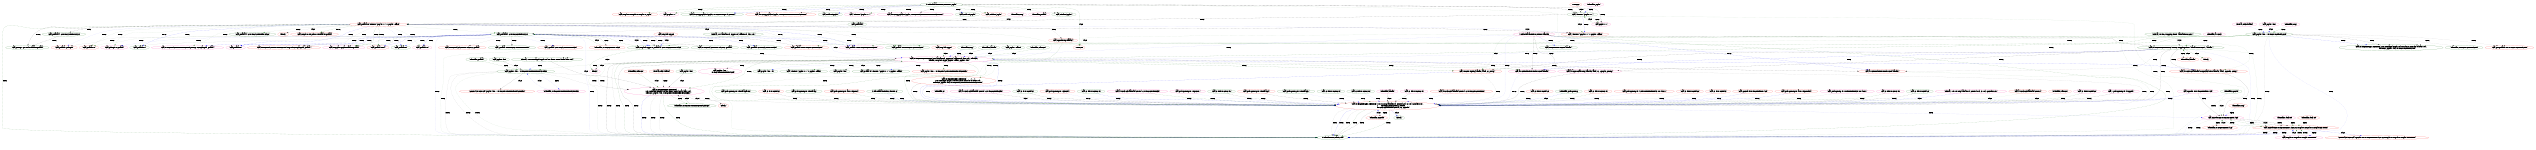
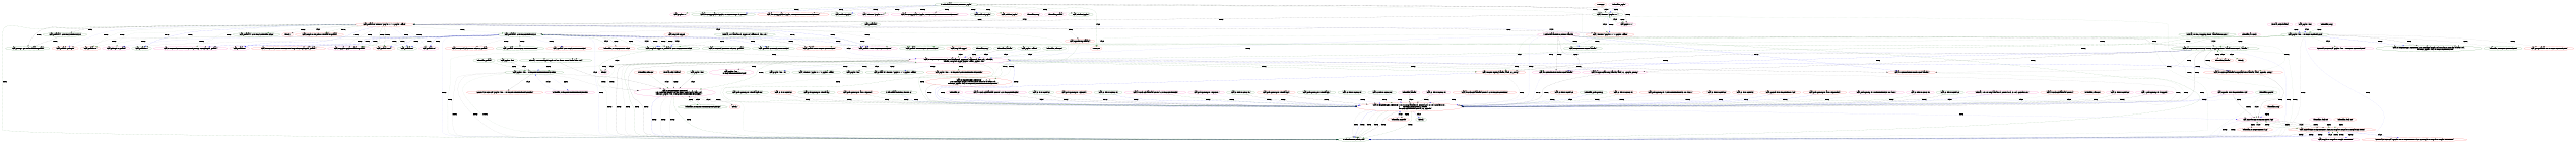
  digraph {
    node [color=red]
    edge [color=black style=dashed]
    n1 [color=deeppink label="(Call,AVRC_TRACE_WARNING(\n                \"%s: message length %d too short: must be at least %d\",\n                __func__, p_pkt->len, AVRC_OP_UNIT_INFO_RSP_LEN))"]
    n2 [label="(Call,AVRC_TRACE_WARNING(\"%s %s msg handle:%d, control:%d, cr:%d, opcode:x%x\",\n                       __func__, p_drop_msg, handle,\n                       avrc_cb.ccb[handle].control, cr, opcode))"]
    n3 [label="(Block,)"]
    n4 [color=darkgreen label="(MethodReturn,static void)"]
    n5 [color=darkgreen label="(Identifier,AVRC_OP_UNIT_INFO_RSP_LEN)"]
    n6 [color=deeppink label="(Call,opcode == AVRC_OP_BROWSE)"]
    n7 [label="(Identifier,opcode)"]
    n8 [color=darkgreen label="(Block,)"]
    n9 [color=deeppink label="(Call,AVRC_TRACE_DEBUG(\"%s handle:%d, ctype:%d, offset:%d, len: %d\", __func__,\n                      handle, msg.hdr.ctype, p_pkt->offset, p_pkt->len))"]
    n10 [color=darkgreen label="(Call,p_pkt->len < AVRC_OP_UNIT_INFO_RSP_LEN)"]
    n11 [label="(Call,AVRC_TRACE_WARNING(\n                \"%s: message length %d too short: must be at least %d\",\n                __func__, p_pkt->len, AVRC_OP_SUB_UNIT_INFO_RSP_LEN))"]
    n12 [label="(Call,p_pkt->len < AVRC_OP_SUB_UNIT_INFO_RSP_LEN)"]
    n13 [color=deeppink label="(Call,p_pkt->len <\n            AVRC_VENDOR_HDR_SIZE)"]
    n14 [color=darkgreen label="(Call,p_pkt->len < 5)"]
    n15 [color=darkgreen label="(Call,(uint8_t*)(p_pkt + 1) + p_pkt->offset)"]
    n16 [color=darkgreen label="(Call,p_pkt->len)"]
    n17 [label="(Call,avrc_cb.ccb[handle].msg_cback.Run(handle, label, opcode, &msg))"]
    n18 [color=darkgreen label="(Call,p_data = (uint8_t*)(p_pkt + 1) + p_pkt->offset)"]
    n19 [color=deeppink label="(Call,avrc_send_next_vendor_cmd(handle))"]
    n20 [color=deeppink label="(Call,avrc_proc_far_msg(handle, label, cr, &p_pkt, p_msg))"]
    n21 [label="(Call,avrc_send_next_vendor_cmd(handle))"]
    n22 [label="(Call,AVCT_MsgReq(handle, label, cr, p_rsp))"]
    n23 [color=deeppink label="(Block,)"]
    n24 [label="(ControlStructure,if (p_pkt->len < AVRC_OP_UNIT_INFO_RSP_LEN))"]
    n25 [color=deeppink label="(Identifier,AVRC_OP_UNIT_INFO_RSP_LEN)"]
    n26 [color=darkgreen label="(Call,AVRC_TRACE_DEBUG(\"AVRC: stopping timer (handle=0x%02x)\", handle))"]
    n27 [label="(Identifier,handle)"]
    n28 [label="(Block,)"]
    n29 [color=deeppink label="(MethodParameterIn,uint8_t handle)"]
    n30 [color=darkgreen label="(Call,AVCT_RemoveConn(handle))"]
    1000128
    n32 [color=darkgreen label="(Call,msg.hdr.ctype = p_data[0] & AVRC_CTYPE_MASK)"]
    n33 [color=darkgreen label="(Call,p_data[0] & AVRC_CTYPE_MASK)"]
    n34 [color=deeppink label="(Call,msg.pass.p_pass_data = p_data)"]
    n35 [color=darkgreen label="(Call,AVRC_PASS_OP_ID_MASK & *p_data)"]
    n36 [color=darkgreen label="(Call,p_data++)"]
    n37 [color=darkgreen label="(Call,*p_data & AVRC_SUBID_MASK)"]
    n38 [label="(Call,p_data++)"]
    n39 [color=deeppink label="(Call,p_begin = p_data)"]
    n40 [color=deeppink label="(Call,AVRC_BE_STREAM_TO_CO_ID(p_msg->company_id, p_data))"]
    n41 [color=darkgreen label="(Call,p_data += AVRC_AVC_HDR_SIZE)"]
    n42 [label="(Call,AVRC_PASS_STATE_MASK & *p_data)"]
    n43 [color=darkgreen label="(Call,p_data++)"]
    n44 [color=deeppink label="(Call,p_data++)"]
    n45 [label="(Call,AVRC_BE_STREAM_TO_CO_ID(msg.unit.company_id, p_data))"]
    n46 [label="(Call,p_data += 4)"]
    n47 [color=deeppink label="(Call,p_data++)"]
    n48 [color=darkgreen label="(Call,*p_data != AVRC_CMD_OPRND_PAD)"]
    n49 [label="(Call,p_data += AVRC_AVC_HDR_SIZE)"]
    n50 [label="(Call,*p_data & AVRC_SUBTYPE_MASK)"]
    n51 [color=deeppink label="(Call,p_data += AVRC_AVC_HDR_SIZE)"]
    n52 [label="(Call,p_data - p_begin)"]
    n53 [label="(Identifier,AVRC_CTYPE_MASK)"]
    n54 [color=darkgreen label="(Call,p_msg->p_vendor_data = p_data)"]
    n55 [label="(Call,p_data = (uint8_t*)(p_pkt + 1) + p_pkt->offset)"]
    n56 [color=darkgreen label="(Call,p_data[1] & AVRC_SUBTYPE_MASK)"]
    n57 [label="(Block,)"]
    n58 [label="(Call,msg.browse.p_browse_data = p_data)"]
    n59 [color=darkgreen label="(Call,p_data[1] & AVRC_SUBID_MASK)"]
    n60 [label="(Call,opcode = p_data[2])"]
    n61 [label="(Call,(uint8_t*)(p_pkt + 1) + p_pkt->offset)"]
    n62 [color=darkgreen label="(Call,(uint8_t*)(p_pkt + 1))"]
    n63 [color=deeppink label="(Call,p_pkt + 1)"]
    n64 [color=darkgreen label="(MethodParameterIn,BT_HDR* p_pkt)"]
    n65 [color=darkgreen label="(Call,osi_free(p_pkt))"]
-   n66 [label="(Call,msg.browse.p_browse_pkt = p_pkt)"]
    n67 [color=deeppink label="(Call,p_pkt + 1)"]
    n68 [color=darkgreen label="(Call,avrc_copy_packet(p_pkt, AVRC_OP_REJ_MSG_LEN))"]
    n69 [label="(Call,avrc_copy_packet(p_pkt, AVRC_OP_UNIT_INFO_RSP_LEN))"]
    n70 [color=darkgreen label="(Call,osi_free(p_pkt))"]
    n71 [color=deeppink label="(Call,(uint8_t*)(p_pkt + 1))"]
    n72 [color=deeppink label="(Call,avrc_copy_packet(p_pkt, AVRC_OP_SUB_UNIT_INFO_RSP_LEN))"]
    n73 [color=darkgreen label="(Call,osi_free(p_pkt))"]
    n74 [label="(Call,osi_free(p_pkt))"]
    n75 [color=darkgreen label="(Call,p_pkt->len < AVRC_AVC_HDR_SIZE)"]
    n76 [color=darkgreen label="(Call,AVRC_TRACE_WARNING(\"%s: message length %d too short: must be at least %d\",\n                         __func__, p_pkt->len, AVRC_AVC_HDR_SIZE))"]
    n77 [color=darkgreen label="(Identifier,AVRC_AVC_HDR_SIZE)"]
    n78 [label="(Call,p_rsp_data += AVRC_AVC_HDR_SIZE)"]
+   n79 [color=deeppink label="(ControlStructure,if (p_pkt->len < AVRC_AVC_HDR_SIZE))"]
    n80 [label="(Call,opcode == AVRC_OP_BROWSE && msg.browse.p_browse_pkt == NULL)"]
    n81 [label="(Identifier,AVRC_OP_BROWSE)"]
    n82 [label="(ControlStructure,if (opcode == AVRC_OP_BROWSE && msg.browse.p_browse_pkt == NULL))"]
    n83 [color=deeppink label="(Call,msg.browse.p_browse_pkt == NULL)"]
    n84 [color=deeppink label="(Identifier,p_data)"]
    n85 [color=darkgreen label="(Literal,\"AVRC: stopping timer (handle=0x%02x)\")"]
    n86 [color=deeppink label="(Identifier,cr)"]
    n87 [color=deeppink label="(Call,avrc_cb.ccb[handle].control & AVRC_CT_TARGET)"]
    n88 [color=darkgreen label="(Call,cr = AVCT_RSP)"]
    n89 [label="(Call,p_drop_msg = \"rejected\")"]
    n90 [label="(Literal,0x534e4554)"]
    n91 [color=deeppink label="(Identifier,msg)"]
    n92 [color=deeppink label="(Identifier,msg)"]
    n93 [color=darkgreen label="(Call,cr == AVCT_CMD)"]
    n94 [label="(Identifier,msg)"]
    n95 [color=deeppink label="(Call,avrc_cb.ccb[handle].control & AVRC_CT_TARGET)"]
    n96 [color=darkgreen label="(Call,p_data[0])"]
    n97 [color=deeppink label="(Call,p_drop_msg = \"req_cont\")"]
    n98 [color=darkgreen label="(Call,cr == AVCT_CMD)"]
    n99 [label="(Call,p_drop_msg = \"sent_fragd\")"]
    n100 [color=darkgreen label="(Call,p_drop_msg = \"sent_frag3\")"]
    n101 [color=darkgreen label="(Literal,\"%s handle:%d, ctype:%d, offset:%d, len: %d\")"]
    n102 [color=darkgreen label="(Call,cr == AVCT_CMD)"]
    n103 [color=darkgreen label="(Call,cr == AVCT_CMD)"]
    n104 [color=deeppink label="(Identifier,handle)"]
    n105 [color=darkgreen label="(Identifier,__func__)"]
    n106 [color=deeppink label="(Call,cr == AVCT_CMD)"]
    n107 [color=darkgreen label="(Identifier,opcode)"]
    n108 [color=deeppink label="(Literal,0x534e4554)"]
    n109 [label="(Call,avrc_cb.ccb[handle].control & AVRC_CT_CONTROL)"]
    n110 [label="(Call,cr == AVCT_RSP)"]
    n111 [color=deeppink label="(Identifier,avrc_cb)"]
    n112 [color=darkgreen label="(Identifier,p_drop_msg)"]
    n113 [color=darkgreen label="(Call,p_pkt->len)"]
    n114 [label="(Call,msg.hdr.ctype)"]
    n115 [label="(Call,cr == AVCT_CMD)"]
    n116 [color=deeppink label="(Call,opcode != AVRC_OP_BROWSE)"]
    n117 [label="(Call,p_drop_msg = \"SUB_UNIT_INFO_RSP too short\")"]
    n118 [label="(Identifier,__func__)"]
    n119 [label="(Call,msg.hdr.ctype)"]
    n120 [color=deeppink label="(Identifier,do_free)"]
    n121 [color=darkgreen label="(Identifier,msg)"]
    n122 [label="(Call,cr == AVCT_RSP)"]
    n123 [color=deeppink label="(Call,p_pkt->len)"]
    n124 [color=darkgreen label="(Identifier,handle)"]
    n125 [label="(Call,cr = AVCT_RSP)"]
    n126 [label="(Call,opcode = AVRC_OP_BROWSE)"]
    n127 [label="(Call,p_drop_msg = \"auto responded\")"]
    n128 [color=darkgreen label="(Call,p_pkt->len)"]
    n129 [color=deeppink label="(Call,p_drop_msg = \"UNIT_INFO_RSP too short\")"]
    n130 [color=deeppink label="(Call,cr == AVCT_CMD)"]
    n131 [color=deeppink label="(Identifier,p_pkt)"]
    n132 [color=darkgreen label="(Call,p_pkt->offset)"]
    n133 [color=darkgreen label="(Call,cr == AVCT_RSP)"]
    n134 [color=deeppink label="(Literal,\"%s %s msg handle:%d, control:%d, cr:%d, opcode:x%x\")"]
    n135 [label="(Call,avrc_cb.ccb[handle].control)"]
    n136 [label="(Identifier,__func__)"]
    n137 [color=darkgreen label="(Literal,\"%s: message length %d too short: must be at least %d\")"]
    n138 [color=darkgreen label="(Identifier,p_data)"]
    n139 [color=deeppink label="(Call,cr == AVCT_RSP)"]
    n140 [color=deeppink label="(Call,* p_drop_msg = \"dropped\")"]
    n141 [color=darkgreen label="(Call,p_drop_msg = \"sent_frag_free\")"]
    n142 [label="(Call,cr = AVCT_RSP)"]
    n143 [label="(Identifier,do_free)"]
    n144 [color=darkgreen label="(Call,p_drop_msg = \"sent_frag\")"]
    n145 [label="(Call,p_drop_msg = \"auto respond\")"]
    n146 [color=darkgreen label="(MethodParameterIn,uint8_t cr)"]
    1000222
    n1 -> n2 [label="DDG: " style=dotted]
    n1 -> n3 [label="AST: "]
    n1 -> n4 [color=blue label="DDG: "]
    n1 -> n4 [label="DDG: " style=dotted]
    n1 -> n4 [label="DDG: " style=dotted]
    n1 -> n4 [color=darkgreen label="DDG: "]
    n1 -> n5 [color=darkgreen label="CFG: "]
    n2 -> n4 [label="DDG: " style=dotted]
    n2 -> n4 [color=blue label="DDG: "]
    n2 -> n4 [label="DDG: " style=dotted]
    n2 -> n4 [color=darkgreen label="DDG: "]
    n2 -> n4 [label="DDG: "]
    n2 -> n4 [color=darkgreen label="DDG: "]
    n2 -> n6 [color=blue label="DDG: " style=dotted]
    n2 -> n7 [label="CFG: " style=dotted]
    n2 -> n8 [color=blue label="AST: "]
    n5 -> n1 [label="AST: "]
    n6 -> n4 [color=blue label="DDG: " style=dotted]
    n6 -> n4 [color=darkgreen label="DDG: " style=dotted]
    n6 -> n80 [label="AST: "]
    n6 -> n80 [label="DDG: "]
    n6 -> n80 [color=darkgreen label="DDG: "]
    n6 -> n81 [label="CFG: " style=dotted]
    n7 -> n2 [color=blue label="AST: "]
    n9 -> n1 [color=darkgreen label="DDG: "]
    n9 -> n2 [color=blue label="DDG: "]
    n9 -> n2 [color=darkgreen label="DDG: "]
    n9 -> n4 [label="DDG: " style=dotted]
    n9 -> n4 [color=darkgreen label="DDG: "]
    n9 -> n4 [label="DDG: "]
    n9 -> n4 [color=darkgreen label="DDG: " style=dotted]
    n9 -> n4 [label="DDG: "]
    n9 -> n10 [color=darkgreen label="DDG: " style=dotted]
    n9 -> n11 [color=darkgreen label="DDG: " style=dotted]
    n9 -> n12 [color=darkgreen label="DDG: " style=dotted]
    n9 -> n13 [label="DDG: " style=dotted]
    n9 -> n14 [color=blue label="DDG: " style=dotted]
    n9 -> n15 [color=darkgreen label="DDG: " style=dotted]
    n9 -> n16 [label="CFG: " style=dotted]
    n9 -> n17 [color=blue label="DDG: "]
    n9 -> n18 [color=blue label="DDG: " style=dotted]
    n9 -> n19 [color=darkgreen label="DDG: "]
    n9 -> n20 [label="DDG: " style=dotted]
    n9 -> n21 [label="DDG: "]
    n9 -> n22 [color=darkgreen label="DDG: "]
    n9 -> n23 [label="AST: "]
    n10 -> n1 [label="DDG: " style=dotted]
    n10 -> n1 [label="DDG: " style=dotted]
    n10 -> n4 [color=darkgreen label="DDG: " style=dotted]
    n10 -> n4 [label="DDG: " style=dotted]
    n10 -> n4 [label="DDG: " style=dotted]
    n10 -> n24 [label="AST: "]
    n10 -> n25 [color=blue label="CFG: " style=dotted]
    n11 -> n2 [label="DDG: "]
    n16 -> n9 [color=darkgreen label="AST: " style=dotted]
    n17 -> n6 [label="DDG: "]
    n19 -> n2 [color=blue label="DDG: " style=dotted]
    n20 -> n2 [label="DDG: " style=dotted]
    n20 -> n2 [label="DDG: "]
    n21 -> n2 [color=darkgreen label="DDG: " style=dotted]
    n22 -> n2 [color=blue label="DDG: "]
    n22 -> n2 [label="DDG: " style=dotted]
    n25 -> n10 [color=blue label="AST: " style=dotted]
    n26 -> n2 [label="DDG: "]
    n26 -> n4 [color=darkgreen label="DDG: " style=dotted]
    n26 -> n4 [color=blue label="DDG: " style=dotted]
    n26 -> n9 [color=blue label="DDG: " style=dotted]
    n26 -> n17 [label="DDG: "]
    n26 -> n19 [color=blue label="DDG: "]
    n26 -> n20 [label="DDG: "]
    n26 -> n21 [label="DDG: " style=dotted]
    n26 -> n22 [label="DDG: "]
    n26 -> n27 [label="CFG: " style=dotted]
    n26 -> n28 [color=darkgreen label="AST: "]
    n27 -> n26 [color=darkgreen label="AST: "]
    n29 -> n2 [color=blue label="DDG: " style=dotted]
    n29 -> n4 [color=darkgreen label="DDG: "]
    n29 -> n9 [color=blue label="DDG: " style=dotted]
    n29 -> n17 [color=darkgreen label="DDG: " style=dotted]
    n29 -> n19 [label="DDG: "]
    n29 -> n20 [label="CFG: "]
    n29 -> n21 [color=blue label="DDG: "]
    n29 -> n22 [color=darkgreen label="AST: " style=dotted]
    n29 -> n26 [label="DDG: "]
    n29 -> n30 [color=blue label="DDG: "]
    n29 -> 1000128 [color=darkgreen label="AST: " style=dotted]
    n32 -> n4 [color=darkgreen label="DDG: " style=dotted]
    n32 -> n9 [label="DDG: " style=dotted]
    n32 -> n23 [color=darkgreen label="AST: "]
    n32 -> n33 [color=darkgreen label="CFG: "]
    n33 -> n4 [color=blue label="DDG: " style=dotted]
    n33 -> n4 [color=blue label="DDG: " style=dotted]
    n33 -> n32 [color=blue label="AST: " style=dotted]
    n33 -> n32 [color=blue label="DDG: "]
    n33 -> n32 [label="DDG: "]
    n33 -> n34 [color=darkgreen label="DDG: "]
    n33 -> n35 [label="DDG: "]
    n33 -> n36 [color=blue label="DDG: " style=dotted]
    n33 -> n37 [color=blue label="DDG: "]
    n33 -> n38 [color=darkgreen label="DDG: " style=dotted]
    n33 -> n39 [color=blue label="DDG: " style=dotted]
    n33 -> n40 [color=blue label="DDG: "]
    n33 -> n41 [color=darkgreen label="DDG: " style=dotted]
    n33 -> n42 [label="DDG: " style=dotted]
    n33 -> n43 [label="DDG: " style=dotted]
    n33 -> n44 [color=blue label="DDG: "]
    n33 -> n45 [label="DDG: " style=dotted]
    n33 -> n46 [color=blue label="DDG: "]
    n33 -> n47 [color=blue label="DDG: "]
    n33 -> n48 [label="DDG: "]
    n33 -> n49 [label="DDG: "]
    n33 -> n50 [color=blue label="DDG: " style=dotted]
    n33 -> n51 [color=blue label="DDG: "]
    n33 -> n52 [label="DDG: " style=dotted]
    n33 -> n53 [label="CFG: "]
    n53 -> n33 [color=darkgreen label="AST: "]
    n55 -> n4 [color=darkgreen label="DDG: " style=dotted]
    n55 -> n4 [color=darkgreen label="DDG: "]
    n55 -> n33 [color=darkgreen label="DDG: " style=dotted]
    n55 -> n34 [color=darkgreen label="DDG: "]
    n55 -> n36 [color=blue label="DDG: " style=dotted]
    n55 -> n38 [color=darkgreen label="DDG: " style=dotted]
    n55 -> n39 [color=darkgreen label="DDG: " style=dotted]
    n55 -> n40 [color=darkgreen label="DDG: " style=dotted]
    n55 -> n41 [label="DDG: " style=dotted]
    n55 -> n43 [color=blue label="DDG: "]
    n55 -> n44 [color=blue label="DDG: "]
    n55 -> n45 [label="DDG: " style=dotted]
    n55 -> n46 [color=darkgreen label="DDG: "]
    n55 -> n47 [color=darkgreen label="DDG: " style=dotted]
    n55 -> n49 [label="DDG: " style=dotted]
    n55 -> n51 [color=blue label="DDG: "]
    n55 -> n52 [color=blue label="DDG: " style=dotted]
    n55 -> n54 [label="DDG: "]
    n55 -> n56 [color=darkgreen label="DDG: " style=dotted]
    n55 -> n57 [label="AST: " style=dotted]
    n55 -> n58 [color=darkgreen label="DDG: "]
    n55 -> n59 [label="DDG: "]
    n55 -> n60 [label="DDG: " style=dotted]
    n55 -> n61 [label="CFG: "]
    n59 -> n54 [label="DDG: "]
    n60 -> n2 [color=darkgreen label="DDG: "]
    n61 -> n55 [color=blue label="AST: " style=dotted]
    n62 -> n4 [color=darkgreen label="DDG: " style=dotted]
    n62 -> n55 [label="DDG: "]
    n62 -> n61 [color=darkgreen label="AST: " style=dotted]
    n62 -> n61 [color=blue label="DDG: "]
    n62 -> n63 [color=darkgreen label="CFG: " style=dotted]
    n63 -> n62 [color=darkgreen label="AST: "]
    n64 -> n4 [color=darkgreen label="DDG: " style=dotted]
    n64 -> 1000128 [color=darkgreen label="AST: "]
    n64 -> n62 [label="DDG: "]
    n64 -> n63 [label="DDG: "]
    n64 -> n65 [label="DDG: " style=dotted]
-   n64 -> n66 [color=darkgreen label="DDG: "]
    n64 -> n67 [color=darkgreen label="DDG: "]
    n64 -> n68 [color=blue label="DDG: "]
    n64 -> n69 [label="DDG: "]
    n64 -> n70 [color=blue label="DDG: " style=dotted]
    n64 -> n71 [color=darkgreen label="DDG: " style=dotted]
    n64 -> n72 [label="DDG: "]
    n64 -> n73 [color=blue label="DDG: " style=dotted]
    n64 -> n74 [color=darkgreen label="DDG: "]
    n75 -> n4 [color=blue label="DDG: " style=dotted]
    n75 -> n4 [label="DDG: " style=dotted]
    n75 -> n9 [color=darkgreen label="DDG: "]
    n75 -> n41 [color=darkgreen label="DDG: "]
    n75 -> n49 [color=darkgreen label="DDG: "]
    n75 -> n51 [color=darkgreen label="DDG: " style=dotted]
    n75 -> n76 [color=blue label="DDG: "]
    n75 -> n76 [label="DDG: "]
    n75 -> n77 [label="CFG: " style=dotted]
    n75 -> n78 [label="DDG: " style=dotted]
+   n75 -> n79 [color=darkgreen label="AST: " style=dotted]
    n80 -> n4 [label="DDG: "]
    n80 -> n4 [color=blue label="DDG: " style=dotted]
    n80 -> n4 [color=blue label="DDG: "]
    n80 -> n6 [color=darkgreen label="CFG: "]
    n80 -> n82 [color=blue label="AST: "]
    n80 -> n83 [color=blue label="CFG: " style=dotted]
    n81 -> n6 [color=darkgreen label="AST: " style=dotted]
    n83 -> n80 [color=blue label="AST: " style=dotted]
    n83 -> n80 [color=darkgreen label="DDG: " style=dotted]
    n83 -> n80 [color=darkgreen label="DDG: " style=dotted]
    n84 -> n55 [label="AST: " style=dotted]
    n85 -> n26 [label="AST: " style=dotted]
    n86 -> n2 [color=blue label="AST: " style=dotted]
    n87 -> n2 [label="DDG: "]
    n88 -> n2 [label="DDG: "]
    n89 -> n2 [color=blue label="DDG: " style=dotted]
    n90 -> n1 [label="CFG: " style=dotted]
    n91 -> n75 [color=darkgreen label="CFG: "]
    n92 -> n55 [color=darkgreen label="CFG: " style=dotted]
    n93 -> n2 [color=blue label="DDG: "]
    n94 -> n6 [color=blue label="CFG: "]
    n95 -> n2 [color=darkgreen label="DDG: "]
    n96 -> n33 [label="AST: " style=dotted]
    n97 -> n2 [color=blue label="DDG: " style=dotted]
    n98 -> n2 [label="DDG: "]
    n99 -> n2 [label="DDG: "]
    n100 -> n2 [color=blue label="DDG: " style=dotted]
    n101 -> n9 [color=blue label="AST: " style=dotted]
    n101 -> n32 [color=darkgreen label="CFG: " style=dotted]
    n102 -> n2 [color=darkgreen label="DDG: " style=dotted]
    n103 -> n2 [color=blue label="DDG: " style=dotted]
    n104 -> n2 [label="AST: "]
    n105 -> n9 [color=darkgreen label="AST: "]
    n106 -> n2 [label="DDG: "]
    n107 -> n2 [color=blue label="CFG: " style=dotted]
    n107 -> n6 [color=darkgreen label="AST: " style=dotted]
    n108 -> n75 [color=blue label="CFG: " style=dotted]
    n109 -> n2 [color=blue label="DDG: " style=dotted]
    n110 -> n2 [color=darkgreen label="DDG: " style=dotted]
    n111 -> n26 [color=darkgreen label="CFG: " style=dotted]
    n112 -> n2 [color=blue label="AST: "]
    n113 -> n1 [label="AST: "]
    n114 -> n9 [color=darkgreen label="AST: " style=dotted]
    n115 -> n2 [color=darkgreen label="DDG: "]
    n116 -> n2 [color=blue label="DDG: "]
    n116 -> n6 [label="DDG: "]
    n117 -> n2 [color=blue label="DDG: " style=dotted]
    n118 -> n1 [color=darkgreen label="AST: "]
    n119 -> n32 [color=blue label="AST: "]
    n120 -> n80 [color=darkgreen label="CFG: " style=dotted]
    n121 -> n9 [color=blue label="CFG: "]
    n122 -> n2 [label="DDG: " style=dotted]
    n123 -> n75 [color=blue label="AST: " style=dotted]
    n124 -> n9 [label="AST: "]
    n125 -> n2 [color=blue label="DDG: " style=dotted]
    n126 -> n2 [color=blue label="DDG: "]
    n127 -> n2 [color=blue label="DDG: "]
    n128 -> n10 [label="AST: "]
    n129 -> n2 [label="DDG: " style=dotted]
    n130 -> n2 [color=darkgreen label="DDG: "]
    n131 -> n62 [color=blue label="CFG: "]
    n132 -> n9 [color=blue label="AST: " style=dotted]
    n133 -> n2 [label="DDG: "]
    n134 -> n2 [color=blue label="AST: "]
    n135 -> n2 [color=darkgreen label="AST: " style=dotted]
    n136 -> n2 [color=blue label="AST: " style=dotted]
    n137 -> n1 [label="AST: "]
    n137 -> n10 [color=blue label="CFG: " style=dotted]
    n138 -> n10 [color=darkgreen label="CFG: "]
    n139 -> n2 [color=darkgreen label="DDG: "]
    n140 -> n2 [label="DDG: "]
    n141 -> n2 [label="DDG: " style=dotted]
    n142 -> n2 [label="DDG: "]
    n143 -> n80 [color=darkgreen label="CFG: " style=dotted]
    n144 -> n2 [color=darkgreen label="DDG: " style=dotted]
    n145 -> n2 [color=darkgreen label="DDG: "]
    n146 -> n2 [color=blue label="DDG: "]
    1000222 -> n62 [label="AST: "]
  }
